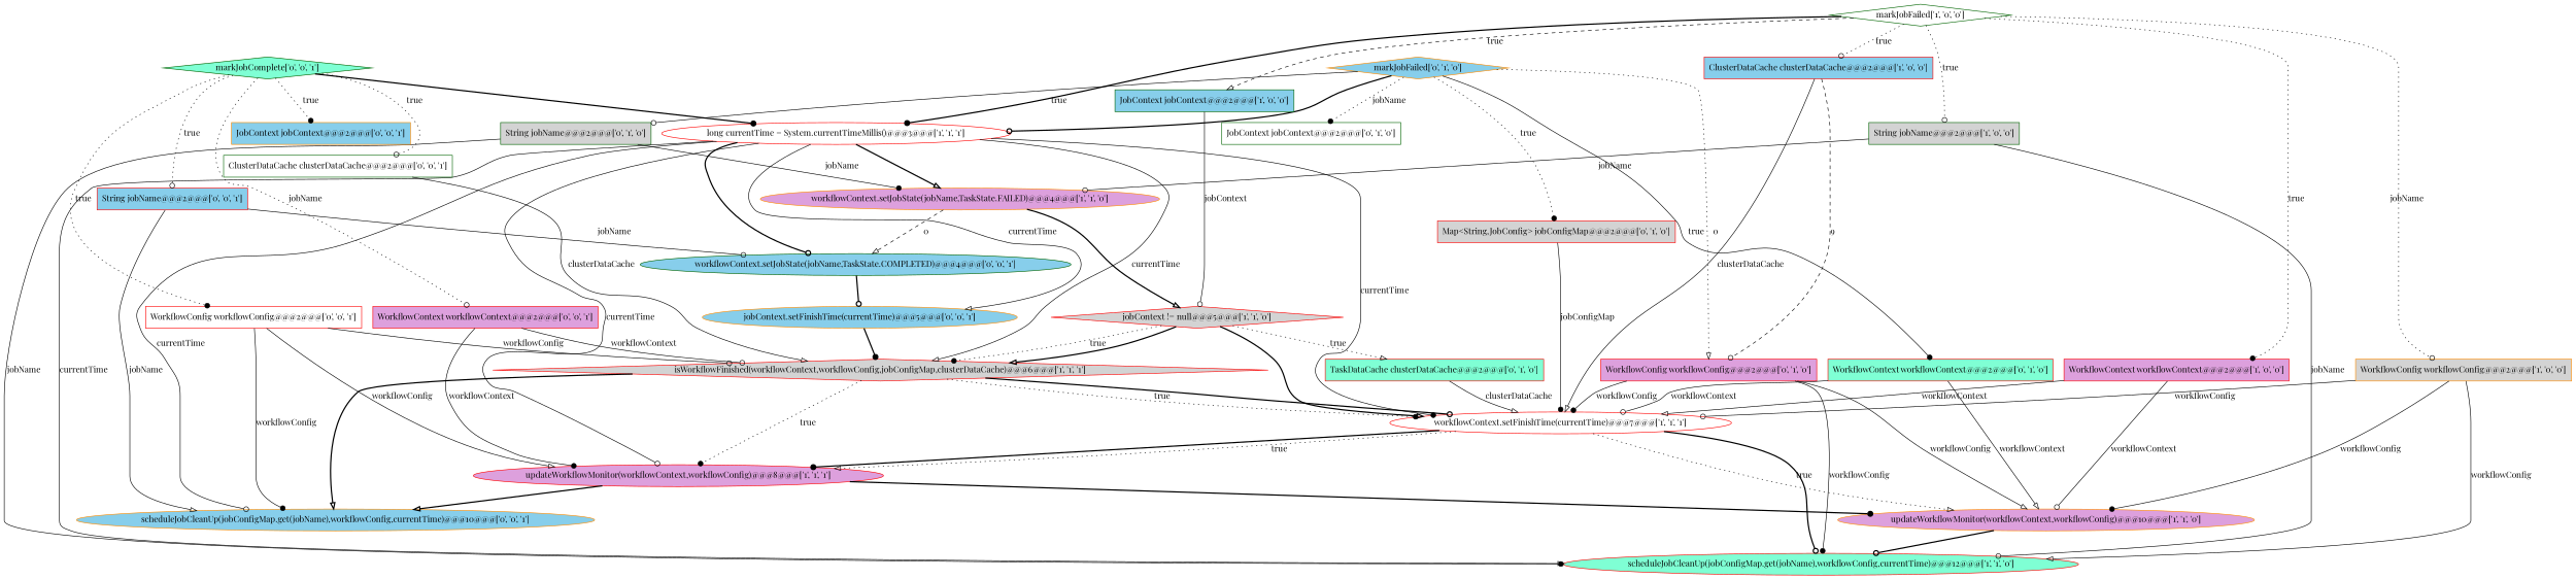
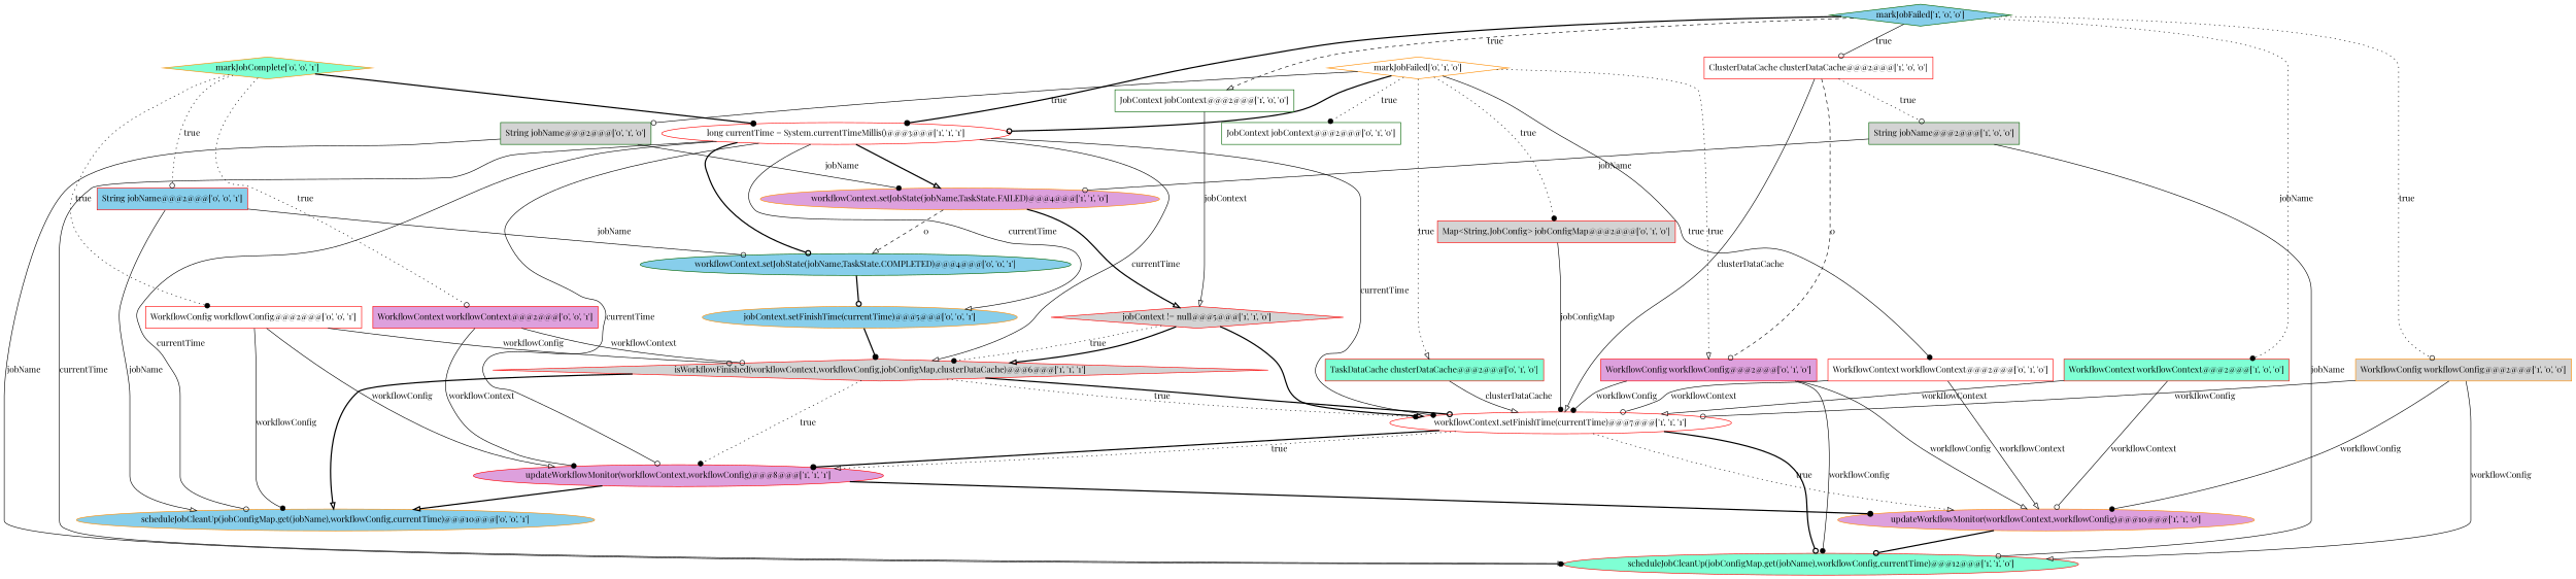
  digraph {
    fontname="Playfair Display"
    node [color=red fillcolor=white fontname="Playfair Display" shape=box style=filled]
    edge [arrowhead=odot fontname="Playfair Display" style=solid]
    n1 [color=darkgreen label="JobContext jobContext@@@2@@@['0', '1', '0']"]
    n2 [fillcolor=lightgrey label="jobContext != null@@@5@@@['1', '1', '0']" shape=diamond]
    n3 [fillcolor=lightgrey label="isWorkflowFinished(workflowContext,workflowConfig,jobConfigMap,clusterDataCache)@@@6@@@['1', '1', '1']" shape=diamond]
    n4 [label="workflowContext.setFinishTime(currentTime)@@@7@@@['1', '1', '1']" shape=ellipse]
-   n5 [color=darkorange fillcolor=skyblue label="markJobFailed['0', '1', '0']" shape=diamond]
+   n5 [color=darkorange label="markJobFailed['0', '1', '0']" shape=diamond]
    n6 [label="long currentTime = System.currentTimeMillis()@@@3@@@['1', '1', '1']" shape=ellipse]
    n7 [fillcolor=lightgrey label="Map<String,JobConfig> jobConfigMap@@@2@@@['0', '1', '0']"]
    n8 [fillcolor=aquamarine label="TaskDataCache clusterDataCache@@@2@@@['0', '1', '0']"]
    n9 [fillcolor=plum label="WorkflowConfig workflowConfig@@@2@@@['0', '1', '0']"]
    n10 [color=darkgreen fillcolor=lightgrey label="String jobName@@@2@@@['0', '1', '0']"]
-   n11 [fillcolor=aquamarine label="WorkflowContext workflowContext@@@2@@@['0', '1', '0']"]
+   n11 [label="WorkflowContext workflowContext@@@2@@@['0', '1', '0']"]
    n12 [fillcolor=plum label="updateWorkflowMonitor(workflowContext,workflowConfig)@@@8@@@['1', '1', '1']" shape=ellipse]
    n13 [color=darkorange fillcolor=skyblue label="scheduleJobCleanUp(jobConfigMap.get(jobName),workflowConfig,currentTime)@@@10@@@['0', '0', '1']" shape=ellipse]
    n14 [color=darkorange fillcolor=skyblue label="jobContext.setFinishTime(currentTime)@@@5@@@['0', '0', '1']" shape=ellipse]
    n15 [color=darkorange fillcolor=plum label="workflowContext.setJobState(jobName,TaskState.FAILED)@@@4@@@['1', '1', '0']" shape=ellipse]
    n16 [fillcolor=aquamarine label="scheduleJobCleanUp(jobConfigMap.get(jobName),workflowConfig,currentTime)@@@12@@@['1', '1', '0']" shape=ellipse]
    n17 [color=darkgreen fillcolor=skyblue label="workflowContext.setJobState(jobName,TaskState.COMPLETED)@@@4@@@['0', '0', '1']" shape=ellipse]
    n18 [color=darkorange fillcolor=plum label="updateWorkflowMonitor(workflowContext,workflowConfig)@@@10@@@['1', '1', '0']" shape=ellipse]
-   n19 [color=darkgreen label="markJobFailed['1', '0', '0']" shape=diamond]
-   n20 [color=darkgreen fillcolor=skyblue label="JobContext jobContext@@@2@@@['1', '0', '0']"]
-   n21 [fillcolor=skyblue label="ClusterDataCache clusterDataCache@@@2@@@['1', '0', '0']"]
+   n19 [color=darkgreen fillcolor=skyblue label="markJobFailed['1', '0', '0']" shape=diamond]
+   n20 [color=darkgreen label="JobContext jobContext@@@2@@@['1', '0', '0']"]
+   n21 [label="ClusterDataCache clusterDataCache@@@2@@@['1', '0', '0']"]
    n22 [color=darkgreen fillcolor=lightgrey label="String jobName@@@2@@@['1', '0', '0']"]
-   n23 [fillcolor=plum label="WorkflowContext workflowContext@@@2@@@['1', '0', '0']"]
+   n23 [fillcolor=aquamarine label="WorkflowContext workflowContext@@@2@@@['1', '0', '0']"]
    n24 [color=darkorange fillcolor=lightgrey label="WorkflowConfig workflowConfig@@@2@@@['1', '0', '0']"]
    n25 [label="WorkflowConfig workflowConfig@@@2@@@['0', '0', '1']"]
-   n26 [color=darkgreen fillcolor=aquamarine label="markJobComplete['0', '0', '1']" shape=diamond]
-   n27 [color=darkorange fillcolor=skyblue label="JobContext jobContext@@@2@@@['0', '0', '1']"]
+   n26 [color=darkorange fillcolor=aquamarine label="markJobComplete['0', '0', '1']" shape=diamond]
    n28 [fillcolor=plum label="WorkflowContext workflowContext@@@2@@@['0', '0', '1']"]
    n29 [fillcolor=skyblue label="String jobName@@@2@@@['0', '0', '1']"]
-   n30 [color=darkgreen label="ClusterDataCache clusterDataCache@@@2@@@['0', '0', '1']"]
    n2 -> n3 [arrowhead=dot label=true style=dotted]
    n2 -> n3 [arrowhead=onormal style=bold]
    n2 -> n4 [arrowhead=onormal style=bold]
    n3 -> n4 [arrowhead=dot label=true style=dotted]
    n3 -> n4 [style=bold]
    n3 -> n12 [arrowhead=dot label=true style=dotted]
    n3 -> n13 [arrowhead=onormal style=bold]
    n4 -> n12 [arrowhead=dot style=bold]
    n4 -> n12 [arrowhead=onormal label=true style=dotted]
    n4 -> n16 [style=bold]
    n4 -> n18 [arrowhead=onormal label=true style=dotted]
-   n5 -> n1 [arrowhead=dot label=jobName style=dotted]
+   n5 -> n1 [arrowhead=dot label=true style=dotted]
    n5 -> n6 [style=bold]
    n5 -> n7 [arrowhead=dot label=true style=dotted]
-   n2 -> n8 [arrowhead=onormal label=true style=dotted]
-   n5 -> n9 [arrowhead=onormal label=0 style=dotted]
+   n5 -> n8 [arrowhead=onormal label=true style=dotted]
+   n5 -> n9 [arrowhead=onormal label=true style=dotted]
    n5 -> n10 [label=true]
    n5 -> n11 [arrowhead=dot label=true]
    n6 -> n3 [arrowhead=onormal label=currentTime]
    n6 -> n4 [arrowhead=dot label=currentTime]
    n6 -> n12 [label=currentTime]
    n6 -> n13 [label=currentTime]
    n6 -> n14 [arrowhead=onormal label=currentTime]
    n6 -> n15 [arrowhead=onormal style=bold]
    n6 -> n16 [arrowhead=onormal label=currentTime]
    n6 -> n17 [style=bold]
    n7 -> n4 [arrowhead=dot label=jobConfigMap]
    n8 -> n4 [arrowhead=onormal label=clusterDataCache]
    n9 -> n4 [arrowhead=dot label=workflowConfig]
    n9 -> n16 [arrowhead=dot label=workflowConfig]
    n9 -> n18 [arrowhead=onormal label=workflowConfig]
    n10 -> n15 [arrowhead=dot label=jobName]
    n10 -> n16 [arrowhead=dot label=jobName]
    n11 -> n4 [label=workflowContext]
    n11 -> n18 [arrowhead=onormal label=workflowContext]
    n12 -> n13 [arrowhead=onormal style=bold]
    n12 -> n18 [arrowhead=dot style=bold]
    n14 -> n3 [arrowhead=dot style=bold]
    n15 -> n2 [arrowhead=onormal style=bold]
    n15 -> n17 [arrowhead=onormal label=0 style=dashed]
    n17 -> n14 [style=bold]
    n18 -> n16 [style=bold]
    n19 -> n6 [arrowhead=dot style=bold]
    n19 -> n20 [arrowhead=onormal label=true style=dashed]
-   n19 -> n21 [label=true style=dotted]
-   n19 -> n22 [label=true style=dotted]
-   n19 -> n23 [arrowhead=dot label=true style=dotted]
-   n19 -> n24 [label=jobName style=dotted]
-   n20 -> n2 [label=jobContext]
+   n19 -> n21 [label=true]
+   n21 -> n22 [label=true style=dotted]
+   n19 -> n23 [arrowhead=dot label=jobName style=dotted]
+   n19 -> n24 [label=true style=dotted]
+   n20 -> n2 [arrowhead=onormal label=jobContext]
    n21 -> n4 [arrowhead=onormal label=clusterDataCache]
-   n21 -> n9 [label=9 style=dashed]
+   n21 -> n9 [label=0 style=dashed]
    n22 -> n15 [label=jobName]
    n22 -> n16 [label=jobName]
    n23 -> n4 [arrowhead=onormal label=workflowContext]
    n23 -> n18 [label=workflowContext]
    n24 -> n4 [label=workflowConfig]
    n24 -> n16 [arrowhead=onormal label=workflowConfig]
    n24 -> n18 [arrowhead=dot label=workflowConfig]
    n25 -> n3 [label=workflowConfig]
    n25 -> n12 [arrowhead=onormal label=workflowConfig]
    n25 -> n13 [arrowhead=dot label=workflowConfig]
    n26 -> n6 [arrowhead=dot style=bold]
    n26 -> n25 [arrowhead=dot label=true style=dotted]
-   n26 -> n27 [arrowhead=dot label=true style=dotted]
-   n26 -> n28 [label=jobName style=dotted]
+   n26 -> n28 [label=true style=dotted]
    n26 -> n29 [label=true style=dotted]
-   n26 -> n30 [label=true style=dotted]
    n28 -> n3 [label=workflowContext]
    n28 -> n12 [arrowhead=dot label=workflowContext]
    n29 -> n13 [arrowhead=onormal label=jobName]
    n29 -> n17 [label=jobName]
-   n30 -> n3 [arrowhead=onormal label=clusterDataCache]
  }
